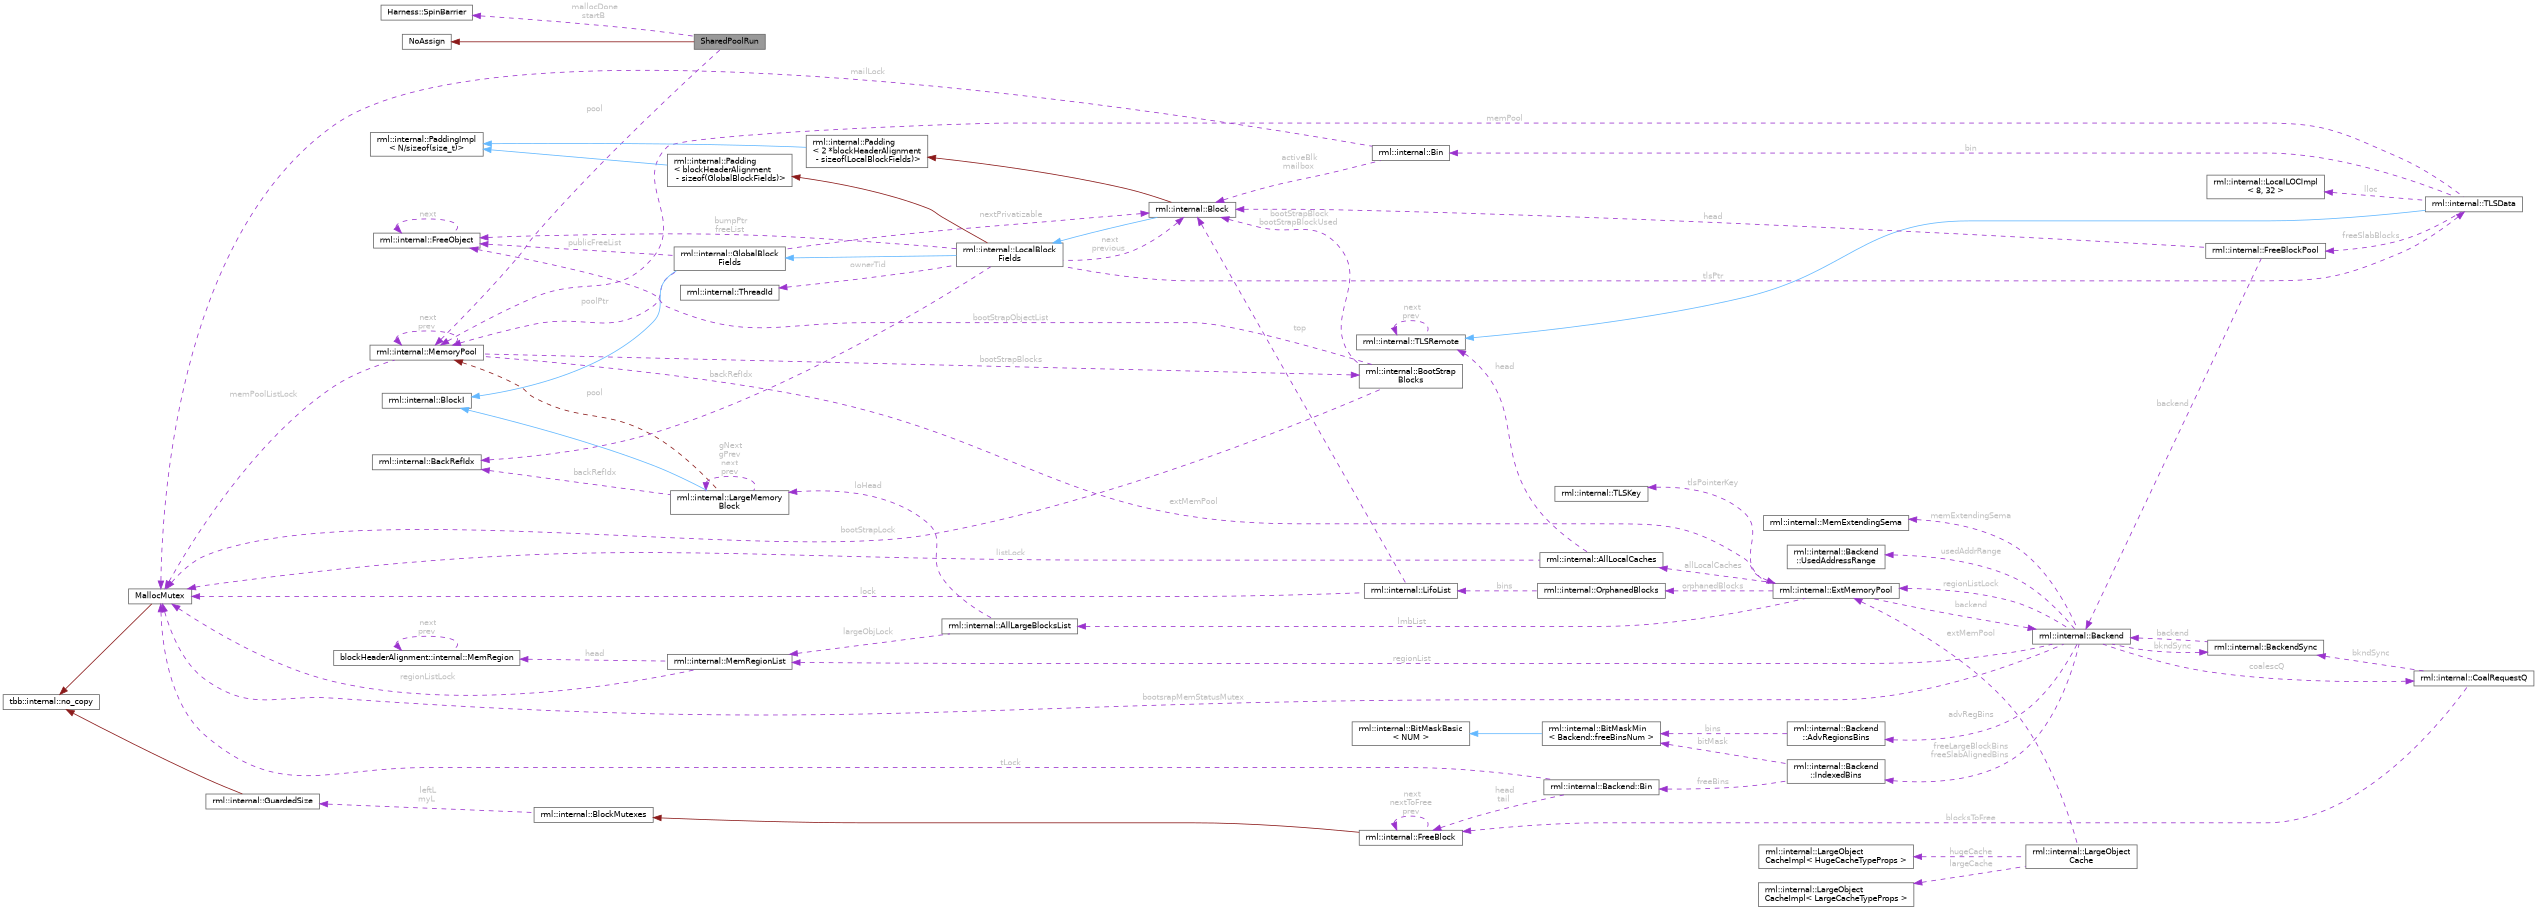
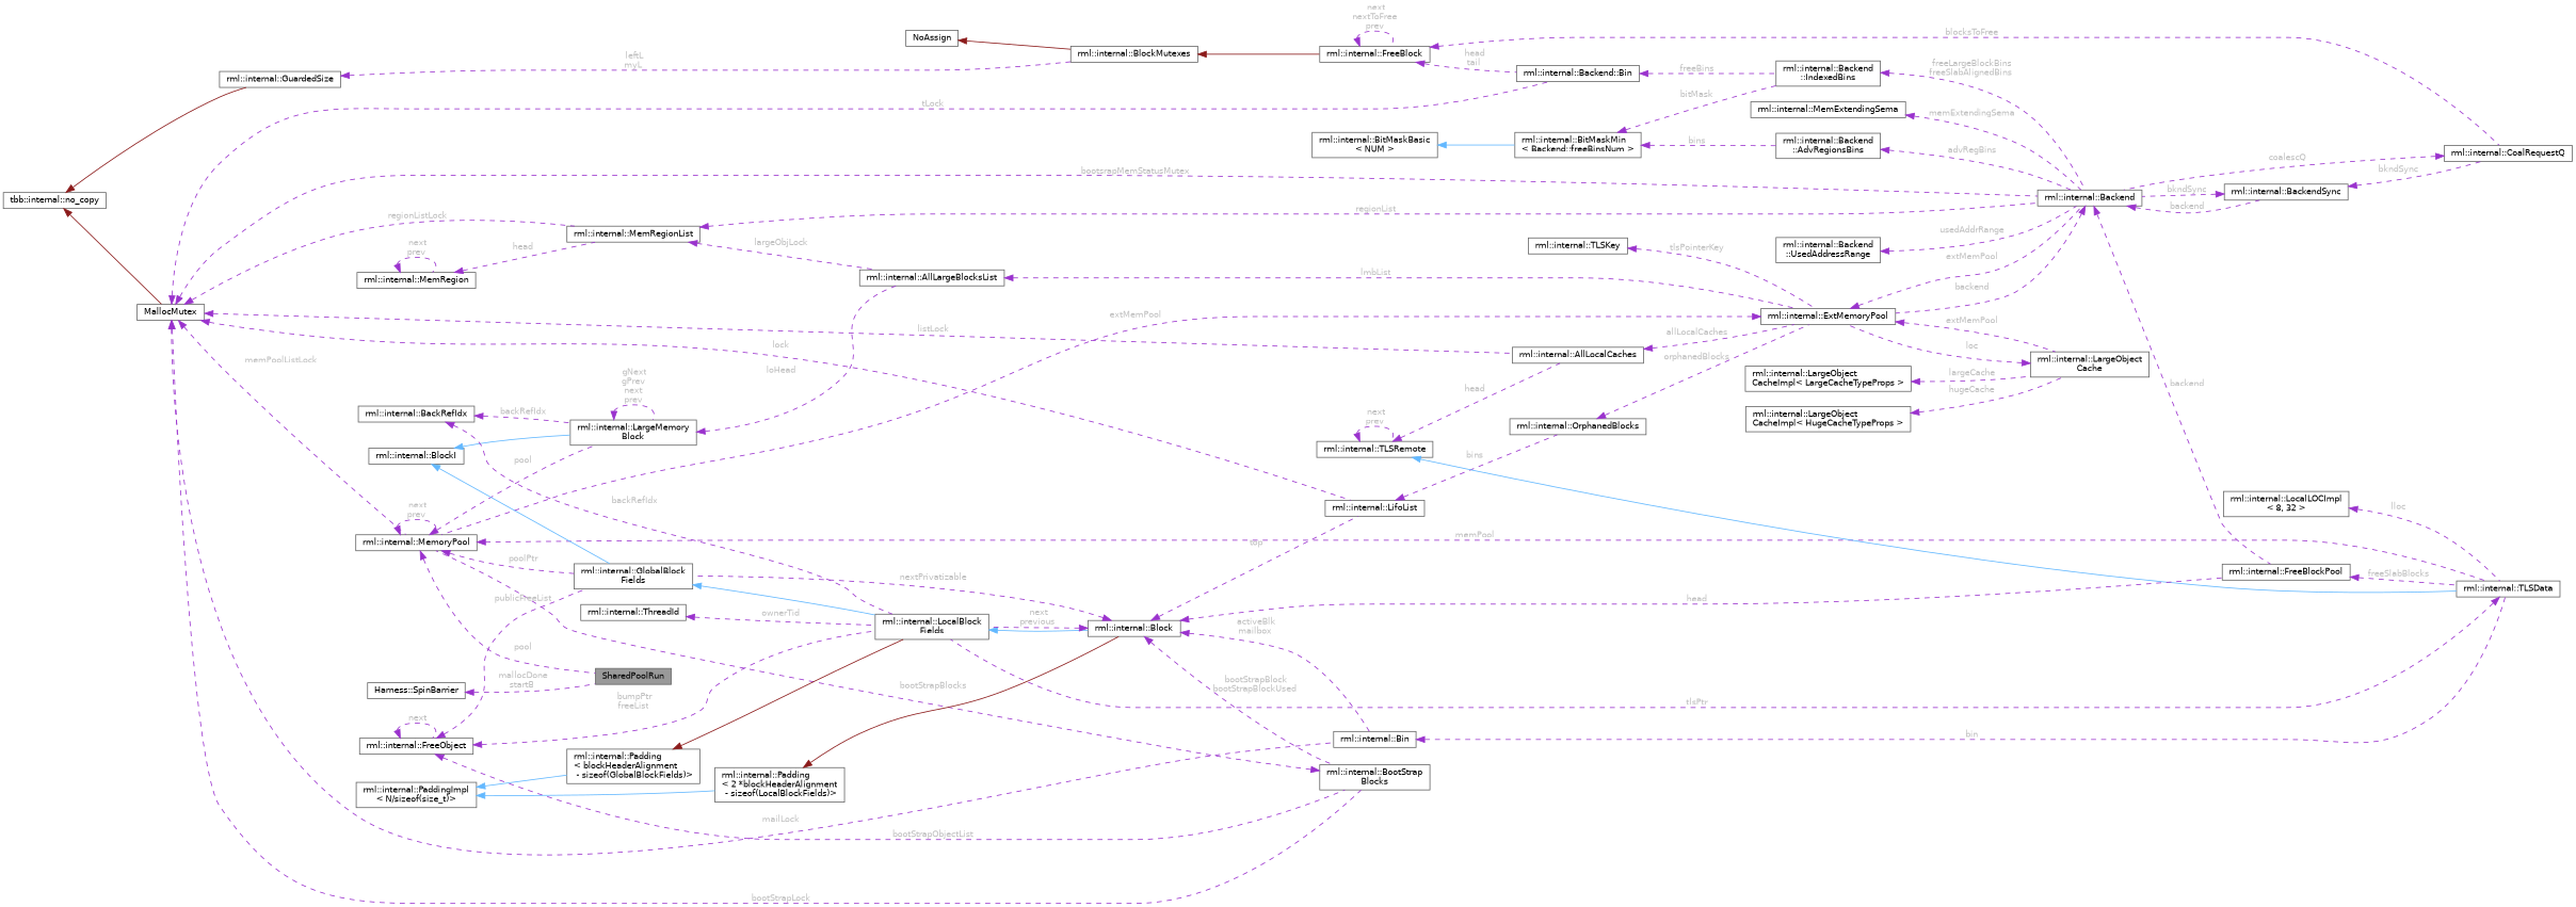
  digraph {
    rankdir=LR
    node [color=gray40 fillcolor=white fontname=Helvetica fontsize=10 shape=box style=filled]
    edge [color=darkorchid3 dir=back fontname=Helvetica fontsize=10 labelfontname=Helvetica labelfontsize=10 style=dashed fontcolor=grey]
    n1 [fillcolor=grey60 fontcolor=black height=0.2 label=SharedPoolRun width=0.4]
    n2 [height=0.2 label=NoAssign width=0.4]
    n3 [height=0.2 label="Harness::SpinBarrier" width=0.4]
    n4 [height=0.2 label="rml::internal::MemoryPool" width=0.4]
    n5 [height=0.2 label="rml::internal::GlobalBlock\lFields" width=0.4]
    n6 [height=0.2 label="rml::internal::TLSData" width=0.4]
    n7 [height=0.2 label="rml::internal::LargeMemory\lBlock" width=0.4]
    n8 [height=0.2 label="rml::internal::LocalBlock\lFields" width=0.4]
    n9 [height=0.2 label="rml::internal::AllLargeBlocksList" width=0.4]
    n10 [height=0.2 label=MallocMutex width=0.4]
    n11 [height=0.2 label="rml::internal::Backend" width=0.4]
    n12 [height=0.2 label="rml::internal::MemRegionList" width=0.4]
    n13 [height=0.2 label="rml::internal::Backend::Bin" width=0.4]
    n14 [height=0.2 label="rml::internal::AllLocalCaches" width=0.4]
    n15 [height=0.2 label="rml::internal::LifoList" width=0.4]
    n16 [height=0.2 label="rml::internal::Bin" width=0.4]
    n17 [height=0.2 label="rml::internal::BootStrap\lBlocks" width=0.4]
    n18 [height=0.2 label="rml::internal::ExtMemoryPool" width=0.4]
    n19 [height=0.2 label="rml::internal::BackendSync" width=0.4]
    n20 [height=0.2 label="rml::internal::FreeBlockPool" width=0.4]
    n21 [height=0.2 label="rml::internal::Backend\l::IndexedBins" width=0.4]
    n22 [height=0.2 label="rml::internal::OrphanedBlocks" width=0.4]
    n23 [height=0.2 label="tbb::internal::no_copy" width=0.4]
    n24 [height=0.2 label="rml::internal::GuardedSize" width=0.4]
    n25 [height=0.2 label="rml::internal::BlockMutexes" width=0.4]
    n26 [height=0.2 label="rml::internal::LargeObject\lCache" width=0.4]
    n27 [height=0.2 label="rml::internal::CoalRequestQ" width=0.4]
-   n28 [height=0.2 label="blockHeaderAlignment::internal::MemRegion" width=0.4]
+   n28 [height=0.2 label="rml::internal::MemRegion" width=0.4]
    n29 [height=0.2 label="rml::internal::FreeBlock" width=0.4]
    n30 [height=0.2 label="rml::internal::MemExtendingSema" width=0.4]
    n31 [height=0.2 label="rml::internal::Backend\l::UsedAddressRange" width=0.4]
    n32 [height=0.2 label="rml::internal::Backend\l::AdvRegionsBins" width=0.4]
    n33 [height=0.2 label="rml::internal::BitMaskMin\l\< Backend::freeBinsNum \>" width=0.4]
    n34 [height=0.2 label="rml::internal::BitMaskBasic\l\< NUM \>" width=0.4]
    n35 [height=0.2 label="rml::internal::LargeObject\lCacheImpl\< HugeCacheTypeProps \>" width=0.4]
    n36 [height=0.2 label="rml::internal::LargeObject\lCacheImpl\< LargeCacheTypeProps \>" width=0.4]
    n37 [height=0.2 label="rml::internal::TLSRemote" width=0.4]
    n38 [height=0.2 label="rml::internal::Block" width=0.4]
    n39 [height=0.2 label="rml::internal::BlockI" width=0.4]
    n40 [height=0.2 label="rml::internal::FreeObject" width=0.4]
    n41 [height=0.2 label="rml::internal::Padding\l\< blockHeaderAlignment\l - sizeof(GlobalBlockFields)\>" width=0.4]
    n42 [height=0.2 label="rml::internal::PaddingImpl\l\< N/sizeof(size_t)\>" width=0.4]
    n43 [height=0.2 label="rml::internal::Padding\l\< 2 *blockHeaderAlignment\l - sizeof(LocalBlockFields)\>" width=0.4]
    n44 [height=0.2 label="rml::internal::LocalLOCImpl\l\< 8, 32 \>" width=0.4]
    n45 [height=0.2 label="rml::internal::ThreadId" width=0.4]
    n46 [height=0.2 label="rml::internal::BackRefIdx" width=0.4]
    n47 [height=0.2 label="rml::internal::TLSKey" width=0.4]
-   n2 -> n1 [color=firebrick4 style=solid fontcolor=""]
+   n2 -> n25 [color=firebrick4 style=solid fontcolor=""]
    n3 -> n1 [label=" mallocDone\nstartB"]
    n4 -> n1 [label=" pool"]
    n4 -> n4 [label=" next\nprev"]
    n4 -> n5 [label=" poolPtr"]
    n4 -> n6 [label=" memPool"]
-   n4 -> n7 [color=firebrick4 label=" pool"]
+   n4 -> n7 [label=" pool"]
    n5 -> n8 [color=steelblue1 style=solid fontcolor=""]
    n6 -> n8 [label=" tlsPtr"]
    n7 -> n7 [label=" gNext\ngPrev\nnext\nprev"]
    n7 -> n9 [label=" loHead"]
    n8 -> n38 [color=steelblue1 style=solid fontcolor=""]
    n9 -> n18 [label=" lmbList"]
    n10 -> n4 [label=" memPoolListLock"]
    n10 -> n11 [label=" bootsrapMemStatusMutex"]
    n10 -> n12 [label=" regionListLock"]
    n10 -> n13 [label=" tLock"]
    n10 -> n14 [label=" listLock"]
    n10 -> n15 [label=" lock"]
    n10 -> n16 [label=" mailLock"]
    n10 -> n17 [label=" bootStrapLock"]
    n11 -> n18 [label=" backend"]
    n11 -> n19 [label=" backend"]
    n11 -> n20 [label=" backend"]
    n12 -> n9 [label=" largeObjLock"]
    n12 -> n11 [label=" regionList"]
    n13 -> n21 [label=" freeBins"]
    n14 -> n18 [label=" allLocalCaches"]
    n15 -> n22 [label=" bins"]
    n16 -> n6 [label=" bin"]
    n17 -> n4 [label=" bootStrapBlocks"]
    n18 -> n4 [label=" extMemPool"]
-   n18 -> n11 [label=" regionListLock"]
+   n18 -> n11 [label=" extMemPool"]
    n18 -> n26 [label=" extMemPool"]
    n19 -> n11 [label=" bkndSync"]
    n19 -> n27 [label=" bkndSync"]
    n20 -> n6 [label=" freeSlabBlocks"]
    n21 -> n11 [label=" freeLargeBlockBins\nfreeSlabAlignedBins"]
    n22 -> n18 [label=" orphanedBlocks"]
    n23 -> n10 [color=firebrick4 style=solid fontcolor=""]
    n23 -> n24 [color=firebrick4 style=solid fontcolor=""]
    n24 -> n25 [label=" leftL\nmyL"]
    n25 -> n29 [color=firebrick4 style=solid fontcolor=""]
+   n26 -> n18 [label=" loc"]
    n27 -> n11 [label=" coalescQ"]
    n28 -> n12 [label=" head"]
    n28 -> n28 [label=" next\nprev"]
    n29 -> n13 [label=" head\ntail"]
    n29 -> n27 [label=" blocksToFree"]
    n29 -> n29 [label=" next\nnextToFree\nprev"]
    n30 -> n11 [label=" memExtendingSema"]
    n31 -> n11 [label=" usedAddrRange"]
    n32 -> n11 [label=" advRegBins"]
    n33 -> n21 [label=" bitMask"]
    n33 -> n32 [label=" bins"]
    n34 -> n33 [color=steelblue1 style=solid fontcolor=""]
    n35 -> n26 [label=" hugeCache"]
    n36 -> n26 [label=" largeCache"]
    n37 -> n6 [color=steelblue1 style=solid fontcolor=""]
    n37 -> n14 [label=" head"]
    n37 -> n37 [label=" next\nprev"]
    n38 -> n5 [label=" nextPrivatizable"]
    n38 -> n8 [label=" next\nprevious"]
    n38 -> n15 [label=" top"]
    n38 -> n16 [label=" activeBlk\nmailbox"]
    n38 -> n17 [label=" bootStrapBlock\nbootStrapBlockUsed"]
    n38 -> n20 [label=" head"]
    n39 -> n5 [color=steelblue1 style=solid fontcolor=""]
    n39 -> n7 [color=steelblue1 style=solid fontcolor=""]
    n40 -> n5 [label=" publicFreeList"]
    n40 -> n8 [label=" bumpPtr\nfreeList"]
    n40 -> n17 [label=" bootStrapObjectList"]
    n40 -> n40 [label=" next"]
    n41 -> n8 [color=firebrick4 style=solid fontcolor=""]
    n42 -> n41 [color=steelblue1 style=solid fontcolor=""]
    n42 -> n43 [color=steelblue1 style=solid fontcolor=""]
    n43 -> n38 [color=firebrick4 style=solid fontcolor=""]
    n44 -> n6 [label=" lloc"]
    n45 -> n8 [label=" ownerTid"]
    n46 -> n7 [label=" backRefIdx"]
    n46 -> n8 [label=" backRefIdx"]
    n47 -> n18 [label=" tlsPointerKey"]
  }
